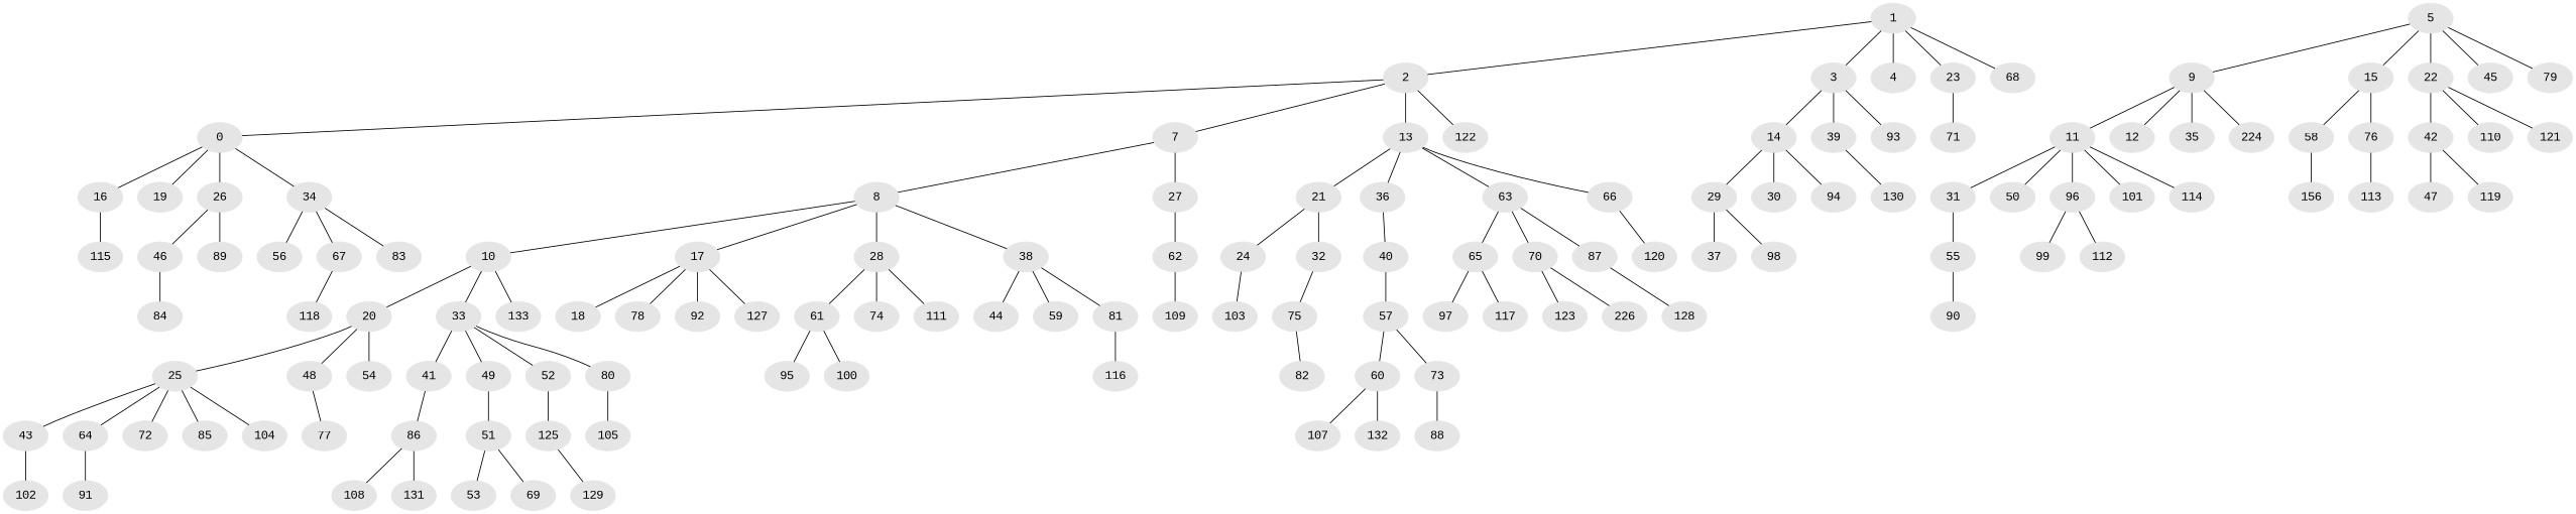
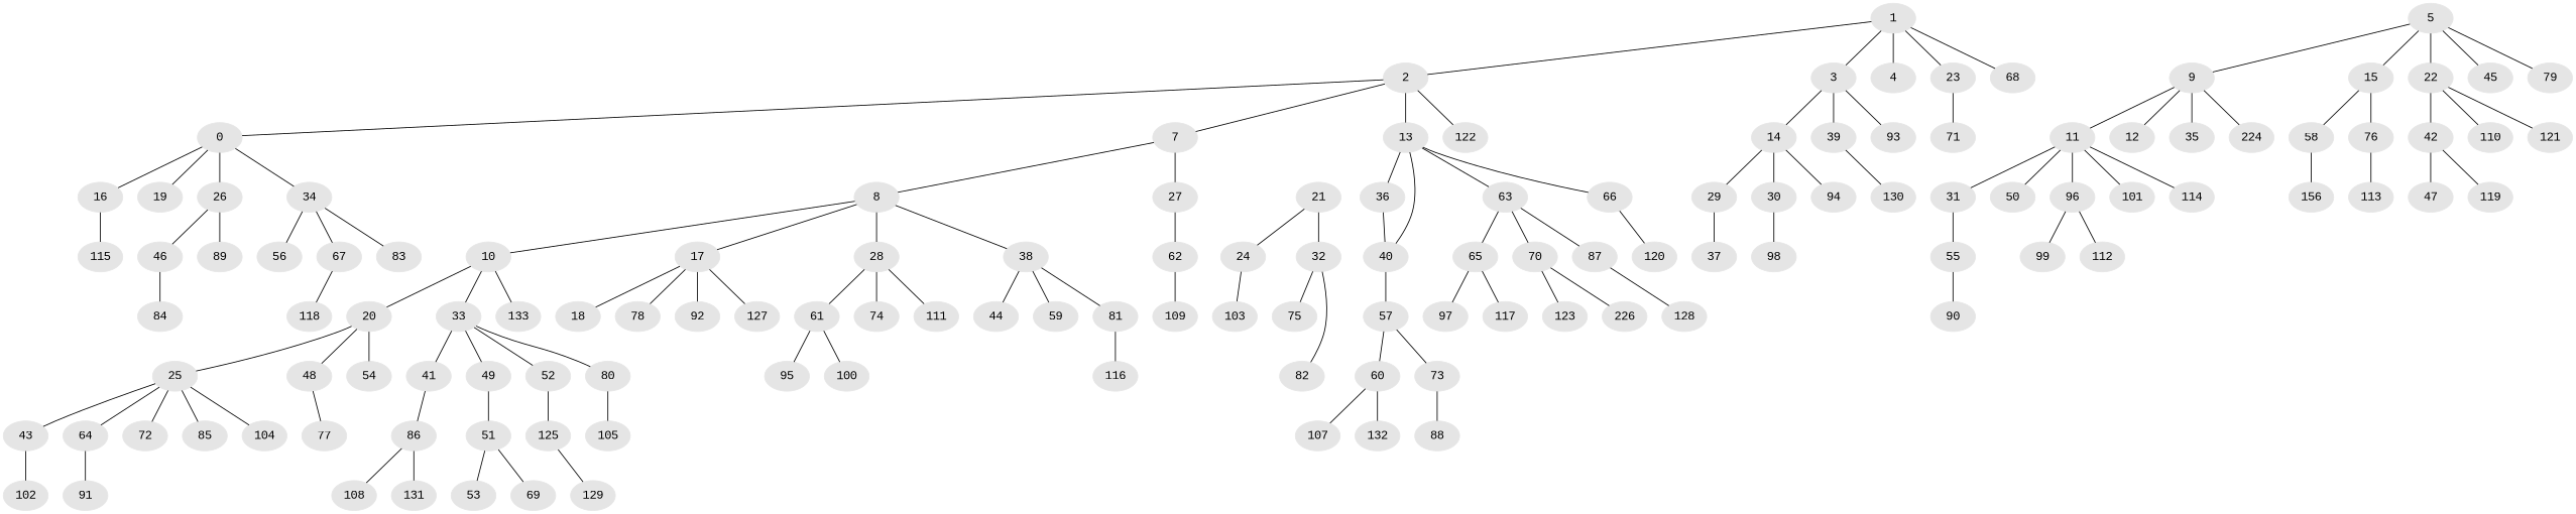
  graph {
    fontname="Liberation Mono"
    node [color=gray90 fontname="Liberation Mono" style=filled]
    edge [fontname="Liberation Mono"]
    1
    2
    3
    4
    23
    68
    n7 [label=0]
    7
    13
    122
    14
    39
    93
    71
    5
    9
    15
    22
    45
    79
    16
    19
    26
    34
    8
    27
    21
    36
    63
    66
    29
    30
    94
    130
    11
    12
    35
    n38 [label=224]
    58
    76
    42
    110
    121
    115
    46
    89
    56
    67
    83
    10
    17
    28
    38
    62
    20
    33
    133
    18
    78
    92
    127
    61
    74
    111
    44
    59
    81
    31
    50
    96
    101
    114
    25
    48
    54
    41
    49
    52
    80
    55
    99
    112
    24
    32
    40
    65
    70
    87
    120
    37
    98
    n92 [label=156]
    113
    43
    64
    72
    85
    104
    77
    103
    75
    47
    119
    102
    91
    84
    109
    95
    100
    90
    82
    86
    51
    125
    105
    118
    57
    116
    60
    73
    108
    131
    53
    69
    129
    107
    132
    88
    97
    117
    123
    n132 [label=226]
    128
    1 -- 2
    1 -- 3
    1 -- 4
    1 -- 23
    1 -- 68
    2 -- n7
    2 -- 7
    2 -- 13
    2 -- 122
    3 -- 14
    3 -- 39
    3 -- 93
    23 -- 71
    n7 -- 16
    n7 -- 19
    n7 -- 26
    n7 -- 34
    7 -- 8
    7 -- 27
-   13 -- 21
+   13 -- 40
    13 -- 36
    13 -- 63
    13 -- 66
    14 -- 29
    14 -- 30
    14 -- 94
    39 -- 130
    5 -- 9
    5 -- 15
    5 -- 22
    5 -- 45
    5 -- 79
    9 -- 11
    9 -- 12
    9 -- 35
    9 -- n38
    15 -- 58
    15 -- 76
    22 -- 42
    22 -- 110
    22 -- 121
    16 -- 115
    26 -- 46
    26 -- 89
    34 -- 56
    34 -- 67
    34 -- 83
    8 -- 10
    8 -- 17
    8 -- 28
    8 -- 38
    27 -- 62
    21 -- 24
    21 -- 32
    36 -- 40
    63 -- 65
    63 -- 70
    63 -- 87
    66 -- 120
    29 -- 37
-   29 -- 98
+   30 -- 98
    11 -- 31
    11 -- 50
    11 -- 96
    11 -- 101
    11 -- 114
    58 -- n92
    76 -- 113
    42 -- 47
    42 -- 119
    46 -- 84
    67 -- 118
    10 -- 20
    10 -- 33
    10 -- 133
    17 -- 18
    17 -- 78
    17 -- 92
    17 -- 127
    28 -- 61
    28 -- 74
    28 -- 111
    38 -- 44
    38 -- 59
    38 -- 81
    62 -- 109
    20 -- 25
    20 -- 48
    20 -- 54
    33 -- 41
    33 -- 49
    33 -- 52
    33 -- 80
    61 -- 95
    61 -- 100
    81 -- 116
    31 -- 55
    96 -- 99
    96 -- 112
    25 -- 43
    25 -- 64
    25 -- 72
    25 -- 85
    25 -- 104
    48 -- 77
    41 -- 86
    49 -- 51
    52 -- 125
    80 -- 105
    55 -- 90
    24 -- 103
    32 -- 75
    40 -- 57
    65 -- 97
    65 -- 117
    70 -- 123
    70 -- n132
    87 -- 128
    43 -- 102
    64 -- 91
-   75 -- 82
+   32 -- 82
    86 -- 108
    86 -- 131
    51 -- 53
    51 -- 69
    125 -- 129
    57 -- 60
    57 -- 73
    60 -- 107
    60 -- 132
    73 -- 88
  }
